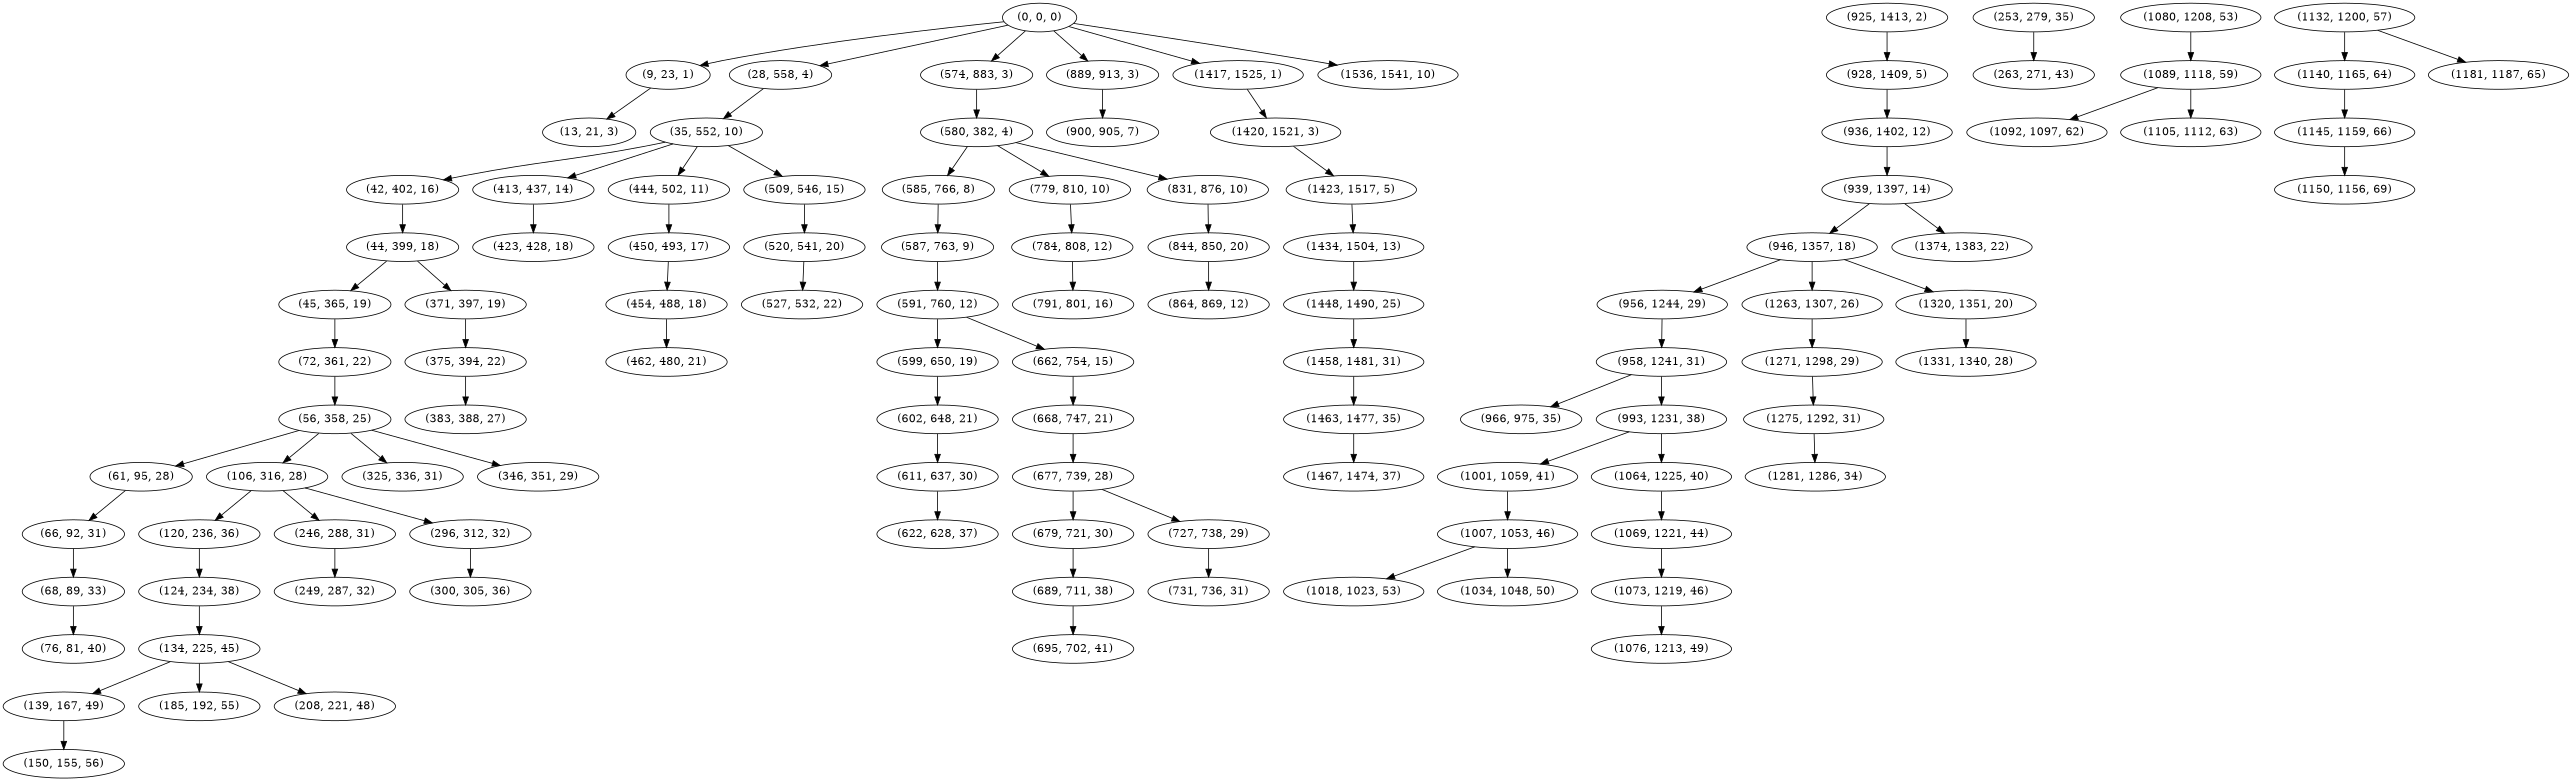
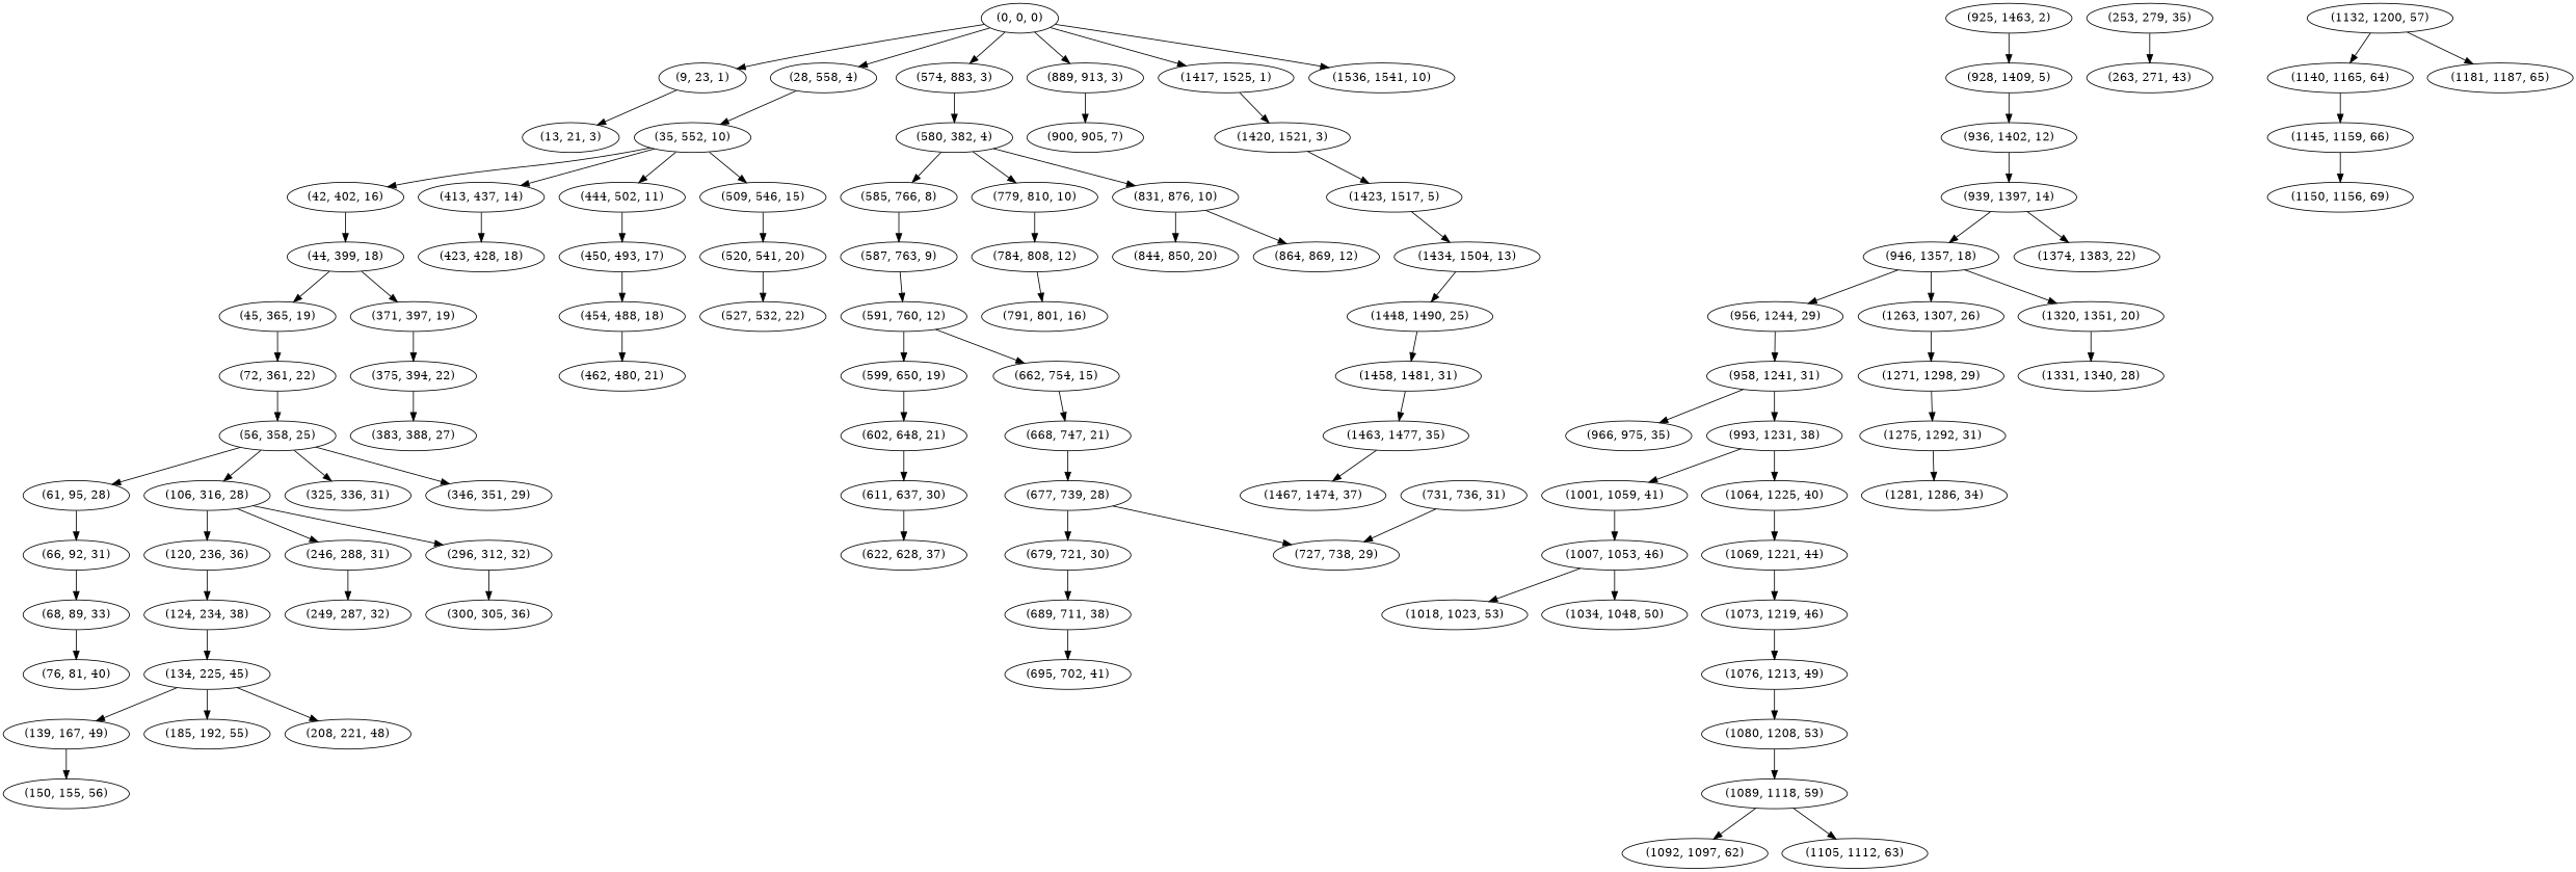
  digraph {
    "(0, 0, 0)"
    "(9, 23, 1)"
    "(28, 558, 4)"
    "(574, 883, 3)"
    "(889, 913, 3)"
    "(1417, 1525, 1)"
    "(1536, 1541, 10)"
    "(13, 21, 3)"
    "(35, 552, 10)"
    n10 [label="(580, 382, 4)"]
    "(900, 905, 7)"
-   "(925, 1413, 2)"
+   "(925, 1413, 2)" [label="(925, 1463, 2)"]
    "(928, 1409, 5)"
    "(1420, 1521, 3)"
    "(42, 402, 16)"
    "(413, 437, 14)"
    "(444, 502, 11)"
    "(509, 546, 15)"
    "(44, 399, 18)"
    "(423, 428, 18)"
    "(450, 493, 17)"
    "(520, 541, 20)"
    "(45, 365, 19)"
    "(371, 397, 19)"
    n25 [label="(72, 361, 22)"]
    "(375, 394, 22)"
    "(56, 358, 25)"
    "(61, 95, 28)"
    "(106, 316, 28)"
    "(325, 336, 31)"
    "(346, 351, 29)"
    "(66, 92, 31)"
    "(120, 236, 36)"
    "(246, 288, 31)"
    "(296, 312, 32)"
    "(68, 89, 33)"
    "(76, 81, 40)"
    "(124, 234, 38)"
    "(249, 287, 32)"
    "(300, 305, 36)"
    "(134, 225, 45)"
    "(139, 167, 49)"
    "(185, 192, 55)"
    "(208, 221, 48)"
    "(150, 155, 56)"
    "(253, 279, 35)"
    "(263, 271, 43)"
    "(383, 388, 27)"
    "(454, 488, 18)"
    "(462, 480, 21)"
    "(527, 532, 22)"
    "(585, 766, 8)"
    "(779, 810, 10)"
    "(831, 876, 10)"
    "(587, 763, 9)"
    "(784, 808, 12)"
    "(844, 850, 20)"
    "(864, 869, 12)"
    "(591, 760, 12)"
    "(599, 650, 19)"
    "(662, 754, 15)"
    "(602, 648, 21)"
    "(668, 747, 21)"
    "(611, 637, 30)"
    "(622, 628, 37)"
    "(677, 739, 28)"
    "(679, 721, 30)"
    "(727, 738, 29)"
    "(689, 711, 38)"
    "(731, 736, 31)"
    "(695, 702, 41)"
    "(791, 801, 16)"
    "(936, 1402, 12)"
    "(939, 1397, 14)"
    n75 [label="(946, 1357, 18)"]
    "(1374, 1383, 22)"
    "(956, 1244, 29)"
    "(1263, 1307, 26)"
    "(1320, 1351, 20)"
    "(958, 1241, 31)"
    "(1271, 1298, 29)"
    "(1331, 1340, 28)"
    "(966, 975, 35)"
    "(993, 1231, 38)"
    "(1001, 1059, 41)"
    "(1064, 1225, 40)"
    "(1007, 1053, 46)"
    "(1069, 1221, 44)"
    "(1018, 1023, 53)"
    "(1034, 1048, 50)"
    "(1073, 1219, 46)"
    "(1076, 1213, 49)"
    "(1080, 1208, 53)"
    "(1089, 1118, 59)"
    "(1092, 1097, 62)"
    "(1105, 1112, 63)"
    "(1132, 1200, 57)"
    "(1140, 1165, 64)"
    "(1181, 1187, 65)"
    "(1145, 1159, 66)"
    "(1150, 1156, 69)"
    "(1275, 1292, 31)"
    "(1281, 1286, 34)"
    "(1423, 1517, 5)"
    "(1434, 1504, 13)"
    "(1448, 1490, 25)"
    "(1458, 1481, 31)"
    "(1463, 1477, 35)"
    "(1467, 1474, 37)"
    "(0, 0, 0)" -> "(9, 23, 1)"
    "(0, 0, 0)" -> "(28, 558, 4)"
    "(0, 0, 0)" -> "(574, 883, 3)"
    "(0, 0, 0)" -> "(889, 913, 3)"
    "(0, 0, 0)" -> "(1417, 1525, 1)"
    "(0, 0, 0)" -> "(1536, 1541, 10)"
    "(9, 23, 1)" -> "(13, 21, 3)"
    "(28, 558, 4)" -> "(35, 552, 10)"
    "(574, 883, 3)" -> n10
    "(889, 913, 3)" -> "(900, 905, 7)"
    "(1417, 1525, 1)" -> "(1420, 1521, 3)"
    "(35, 552, 10)" -> "(42, 402, 16)"
    "(35, 552, 10)" -> "(413, 437, 14)"
    "(35, 552, 10)" -> "(444, 502, 11)"
    "(35, 552, 10)" -> "(509, 546, 15)"
    n10 -> "(585, 766, 8)"
    n10 -> "(779, 810, 10)"
    n10 -> "(831, 876, 10)"
    "(925, 1413, 2)" -> "(928, 1409, 5)"
    "(928, 1409, 5)" -> "(936, 1402, 12)"
    "(1420, 1521, 3)" -> "(1423, 1517, 5)"
    "(42, 402, 16)" -> "(44, 399, 18)"
    "(413, 437, 14)" -> "(423, 428, 18)"
    "(444, 502, 11)" -> "(450, 493, 17)"
    "(509, 546, 15)" -> "(520, 541, 20)"
    "(44, 399, 18)" -> "(45, 365, 19)"
    "(44, 399, 18)" -> "(371, 397, 19)"
    "(450, 493, 17)" -> "(454, 488, 18)"
    "(520, 541, 20)" -> "(527, 532, 22)"
    "(45, 365, 19)" -> n25
    "(371, 397, 19)" -> "(375, 394, 22)"
    n25 -> "(56, 358, 25)"
    "(375, 394, 22)" -> "(383, 388, 27)"
    "(56, 358, 25)" -> "(61, 95, 28)"
    "(56, 358, 25)" -> "(106, 316, 28)"
    "(56, 358, 25)" -> "(325, 336, 31)"
    "(56, 358, 25)" -> "(346, 351, 29)"
    "(61, 95, 28)" -> "(66, 92, 31)"
    "(106, 316, 28)" -> "(120, 236, 36)"
    "(106, 316, 28)" -> "(246, 288, 31)"
    "(106, 316, 28)" -> "(296, 312, 32)"
    "(66, 92, 31)" -> "(68, 89, 33)"
    "(120, 236, 36)" -> "(124, 234, 38)"
    "(246, 288, 31)" -> "(249, 287, 32)"
    "(296, 312, 32)" -> "(300, 305, 36)"
    "(68, 89, 33)" -> "(76, 81, 40)"
    "(124, 234, 38)" -> "(134, 225, 45)"
    "(134, 225, 45)" -> "(139, 167, 49)"
    "(134, 225, 45)" -> "(185, 192, 55)"
    "(134, 225, 45)" -> "(208, 221, 48)"
    "(139, 167, 49)" -> "(150, 155, 56)"
    "(253, 279, 35)" -> "(263, 271, 43)"
    "(454, 488, 18)" -> "(462, 480, 21)"
    "(585, 766, 8)" -> "(587, 763, 9)"
    "(779, 810, 10)" -> "(784, 808, 12)"
    "(831, 876, 10)" -> "(844, 850, 20)"
-   "(844, 850, 20)" -> "(864, 869, 12)"
+   "(831, 876, 10)" -> "(864, 869, 12)"
    "(587, 763, 9)" -> "(591, 760, 12)"
    "(784, 808, 12)" -> "(791, 801, 16)"
    "(591, 760, 12)" -> "(599, 650, 19)"
    "(591, 760, 12)" -> "(662, 754, 15)"
    "(599, 650, 19)" -> "(602, 648, 21)"
    "(662, 754, 15)" -> "(668, 747, 21)"
    "(602, 648, 21)" -> "(611, 637, 30)"
    "(668, 747, 21)" -> "(677, 739, 28)"
    "(611, 637, 30)" -> "(622, 628, 37)"
    "(677, 739, 28)" -> "(679, 721, 30)"
    "(677, 739, 28)" -> "(727, 738, 29)"
    "(679, 721, 30)" -> "(689, 711, 38)"
-   "(727, 738, 29)" -> "(731, 736, 31)"
+   "(731, 736, 31)" -> "(727, 738, 29)"
    "(689, 711, 38)" -> "(695, 702, 41)"
    "(936, 1402, 12)" -> "(939, 1397, 14)"
    "(939, 1397, 14)" -> n75
    "(939, 1397, 14)" -> "(1374, 1383, 22)"
    n75 -> "(956, 1244, 29)"
    n75 -> "(1263, 1307, 26)"
    n75 -> "(1320, 1351, 20)"
    "(956, 1244, 29)" -> "(958, 1241, 31)"
    "(1263, 1307, 26)" -> "(1271, 1298, 29)"
    "(1320, 1351, 20)" -> "(1331, 1340, 28)"
    "(958, 1241, 31)" -> "(966, 975, 35)"
    "(958, 1241, 31)" -> "(993, 1231, 38)"
    "(1271, 1298, 29)" -> "(1275, 1292, 31)"
    "(993, 1231, 38)" -> "(1001, 1059, 41)"
    "(993, 1231, 38)" -> "(1064, 1225, 40)"
    "(1001, 1059, 41)" -> "(1007, 1053, 46)"
    "(1064, 1225, 40)" -> "(1069, 1221, 44)"
    "(1007, 1053, 46)" -> "(1018, 1023, 53)"
    "(1007, 1053, 46)" -> "(1034, 1048, 50)"
    "(1069, 1221, 44)" -> "(1073, 1219, 46)"
    "(1073, 1219, 46)" -> "(1076, 1213, 49)"
+   "(1076, 1213, 49)" -> "(1080, 1208, 53)"
    "(1080, 1208, 53)" -> "(1089, 1118, 59)"
    "(1089, 1118, 59)" -> "(1092, 1097, 62)"
    "(1089, 1118, 59)" -> "(1105, 1112, 63)"
    "(1132, 1200, 57)" -> "(1140, 1165, 64)"
    "(1132, 1200, 57)" -> "(1181, 1187, 65)"
    "(1140, 1165, 64)" -> "(1145, 1159, 66)"
    "(1145, 1159, 66)" -> "(1150, 1156, 69)"
    "(1275, 1292, 31)" -> "(1281, 1286, 34)"
    "(1423, 1517, 5)" -> "(1434, 1504, 13)"
    "(1434, 1504, 13)" -> "(1448, 1490, 25)"
    "(1448, 1490, 25)" -> "(1458, 1481, 31)"
    "(1458, 1481, 31)" -> "(1463, 1477, 35)"
    "(1463, 1477, 35)" -> "(1467, 1474, 37)"
  }
